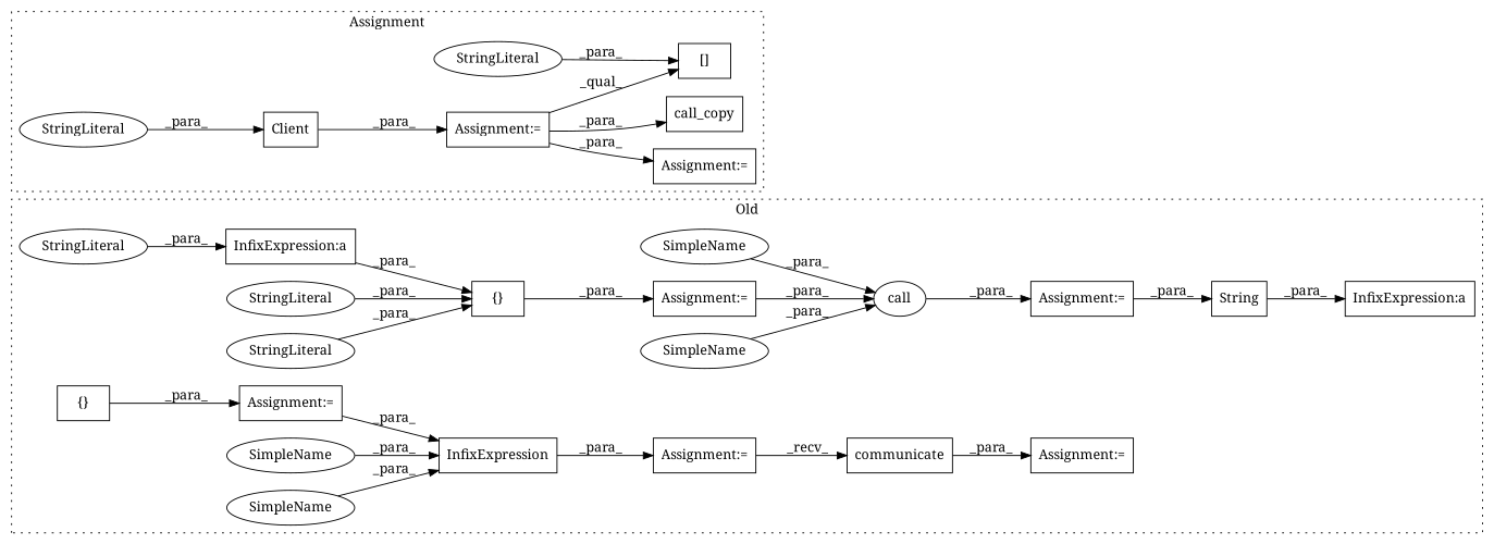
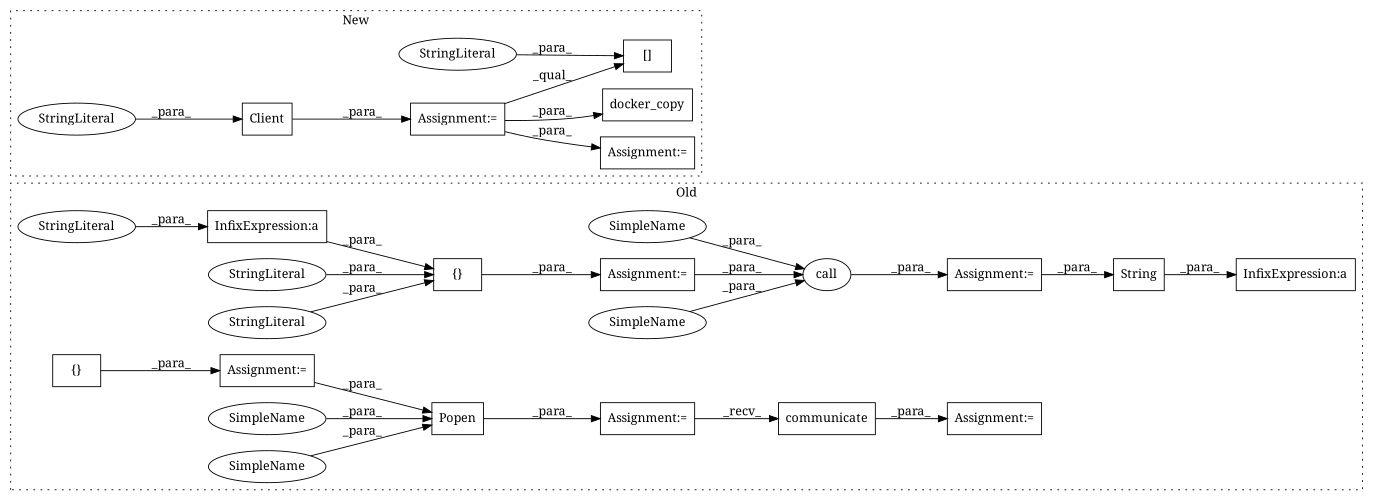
  digraph {
    fontname="Noto Serif"
    rankdir=LR
    node [a=7 fontname="Noto Serif" l=1 shape=box]
    edge [fontname="Noto Serif"]
-   n1 [a=32 l="6,1" label=InfixExpression s="10402,10421"]
+   n1 [a=32 l="6,1" label=Popen s="10402,10421"]
    n2 [label="Assignment:=" s=10401]
    n3 [a=32 l=13 label=communicate s=10472]
    n4 [l=2 label="Assignment:=" s=10462]
    n5 [a=4 l="1,1" label="{}" s="10059,10385"]
    n6 [label="Assignment:=" s=10046]
    n7 [a=32 l="5,1" label=call s="10762,10780" shape=ellipse]
    n8 [a=32 l="7,1" label=String s="10889,10907"]
    n9 [a=27 l=3 label="InfixExpression:a" s=10886]
    n10 [a=27 l=10 label="InfixExpression:a" s=10675]
    n11 [a=4 l="1,1" label="{}" s="10630,10741"]
    n12 [a=45 l=29 label=StringLiteral s=10646 shape=ellipse]
    n13 [a=45 l=4 label=StringLiteral s=10640 shape=ellipse]
    n14 [a=45 l=8 label=StringLiteral s=10631 shape=ellipse]
    n15 [label="Assignment:=" s=10617]
    n16 [label="Assignment:=" s=10761]
    n17 [a=42 l=4 label=SimpleName s=10412 shape=ellipse]
    n18 [a=42 l=4 label=SimpleName s=10776 shape=ellipse]
    n19 [a=42 l=4 label=SimpleName s=10417 shape=ellipse]
    n20 [a=42 l=4 label=SimpleName s=10771 shape=ellipse]
    n21 [a=2 l="66,1" label="[]" s="9939,10009"]
    n22 [label="Assignment:=" s=9851]
    n23 [a=45 l=4 label=StringLiteral s=10005 shape=ellipse]
    n24 [label="Assignment:=" s=10166]
    n25 [a=32 l="7,1" label=Client s="9852,9887"]
    n26 [a=45 l=28 label=StringLiteral s=9859 shape=ellipse]
-   n27 [a=32 l="12,1" label=call_copy s="10347,10385"]
+   n27 [a=32 l="12,1" label=docker_copy s="10347,10385"]
    subgraph cluster_1 {
      label=Old
      style=dotted
      n1
      n2
      n3
      n4
      n5
      n6
      n7
      n8
      n9
      n10
      n11
      n12
      n13
      n14
      n15
      n16
      n17
      n18
      n19
      n20
    }
    subgraph cluster_2 {
-     label=Assignment
+     label=New
      style=dotted
      n21
      n22
      n23
      n24
      n25
      n26
      n27
    }
    n1 -> n2 [label=_para_]
    n2 -> n3 [label=_recv_]
    n3 -> n4 [label=_para_]
    n5 -> n6 [label=_para_]
    n6 -> n1 [label=_para_]
    n7 -> n16 [label=_para_]
    n8 -> n9 [label=_para_]
    n10 -> n11 [label=_para_]
    n11 -> n15 [label=_para_]
    n12 -> n10 [label=_para_]
    n13 -> n11 [label=_para_]
    n14 -> n11 [label=_para_]
    n15 -> n7 [label=_para_]
    n16 -> n8 [label=_para_]
    n17 -> n1 [label=_para_]
    n18 -> n7 [label=_para_]
    n19 -> n1 [label=_para_]
    n20 -> n7 [label=_para_]
    n22 -> n21 [label=_qual_]
    n22 -> n24 [label=_para_]
    n22 -> n27 [label=_para_]
    n23 -> n21 [label=_para_]
    n25 -> n22 [label=_para_]
    n26 -> n25 [label=_para_]
  }
